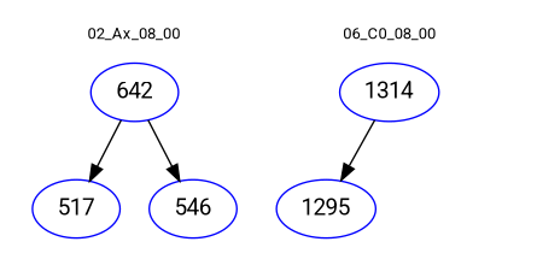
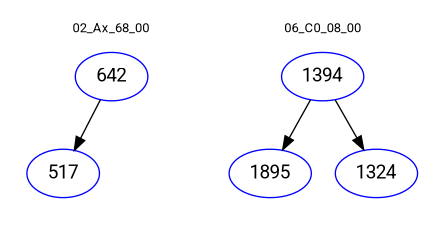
  digraph {
    fontname=Roboto
    node [color=blue fontname=Roboto]
    edge [color=black fontname=Roboto]
    n1 [label=642]
    n2 [label=517]
-   n3 [label=546]
-   n4 [label=1314]
-   n5 [label=1295]
+   n4 [label=1394]
+   n5 [label=1895]
+   n6 [label=1324]
    subgraph cluster_1 {
      color=white
      fontsize=10
-     label="02_Ax_08_00"
+     label="02_Ax_68_00"
      n1
      n2
-     n3
    }
    subgraph cluster_2 {
      color=white
      fontsize=10
      label="06_C0_08_00"
      n4
      n5
+     n6
    }
    n1 -> n2
-   n1 -> n3
    n4 -> n5
+   n4 -> n6
  }
